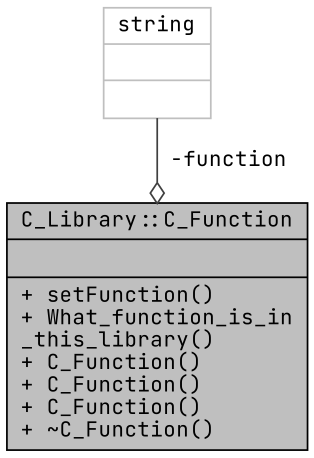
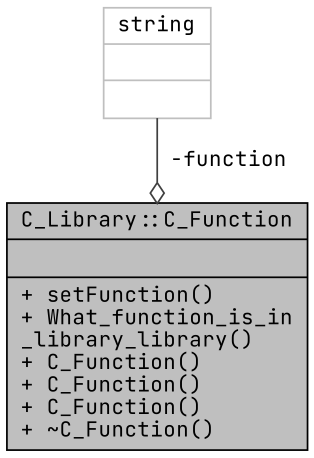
  digraph {
    fontname="JetBrains Mono"
    node [fontname="JetBrains Mono" fontsize=12 shape=record style=filled]
-   n1 [color=black fillcolor=grey75 fontcolor=black height=0.2 label="{C_Library::C_Function\n||+ setFunction()\l+ What_function_is_in\l_this_library()\l+ C_Function()\l+ C_Function()\l+ C_Function()\l+ ~C_Function()\l}" width=0.4]
+   n1 [color=black fillcolor=grey75 fontcolor=black height=0.2 label="{C_Library::C_Function\n||+ setFunction()\l+ What_function_is_in\l_library_library()\l+ C_Function()\l+ C_Function()\l+ C_Function()\l+ ~C_Function()\l}" width=0.4]
    n2 [color=grey75 fillcolor=white height=0.2 label="{string\n||}" width=0.4]
    n2 -> n1 [arrowhead=odiamond color=grey25 fontname="JetBrains Mono" fontsize=12 label=" -function" labelfontname=Helvetica labelfontsize=12 style=solid]
  }
